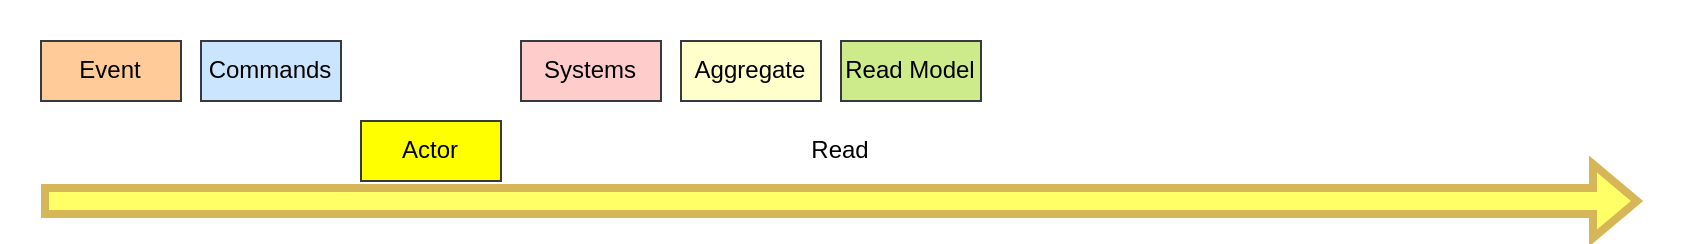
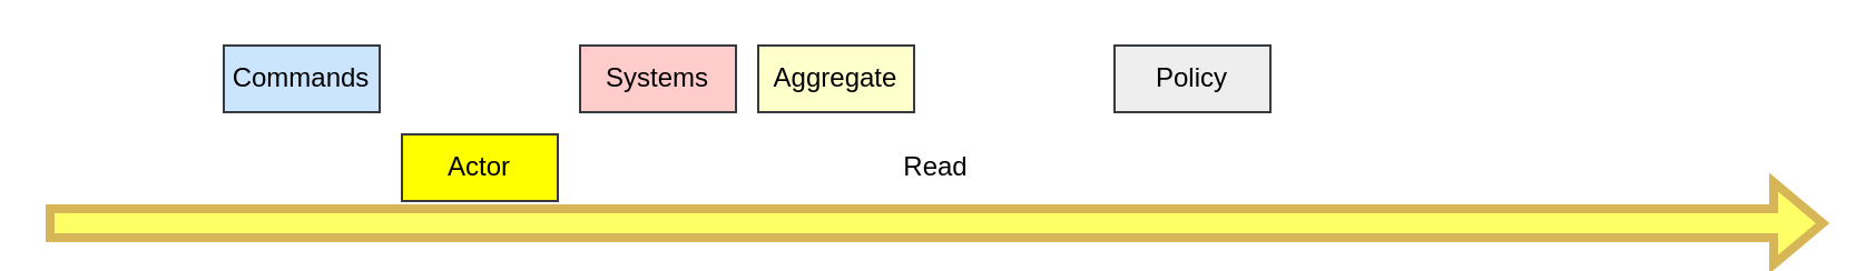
  <mxCell id="0" />
  <mxCell id="1" parent="0" />
  <mxCell id="2" value="" style="shape=flexArrow;endArrow=classic;html=1;rounded=0;strokeWidth=4;fillColor=#FFFF66;strokeColor=#d6b656;" parent="1" edge="1"><mxGeometry width="50" height="50" relative="1" as="geometry"><mxPoint x="20" y="100" as="sourcePoint" /><mxPoint x="820" y="100" as="targetPoint" /></mxGeometry></mxCell>
  <mxCell id="3" value="Read" style="text;html=1;strokeColor=none;fillColor=none;align=center;verticalAlign=middle;whiteSpace=wrap;rounded=0;" parent="1" vertex="1"><mxGeometry x="390" y="60" width="60" height="30" as="geometry" /></mxCell>
- <mxCell id="4" value="Event" style="rounded=0;whiteSpace=wrap;html=1;fillColor=#ffcc99;strokeColor=#36393d;" parent="1" vertex="1"><mxGeometry x="20" y="20" width="70" height="30" as="geometry" /></mxCell>
  <mxCell id="5" value="Commands" style="rounded=0;whiteSpace=wrap;html=1;fillColor=#cce5ff;strokeColor=#36393d;" parent="1" vertex="1"><mxGeometry x="100" y="20" width="70" height="30" as="geometry" /></mxCell>
  <mxCell id="6" value="Systems" style="rounded=0;whiteSpace=wrap;html=1;fillColor=#ffcccc;strokeColor=#36393d;" parent="1" vertex="1"><mxGeometry x="260" y="20" width="70" height="30" as="geometry" /></mxCell>
  <mxCell id="7" value="Actor" style="rounded=0;whiteSpace=wrap;html=1;fillColor=#FFFF00;strokeColor=#36393d;" parent="1" vertex="1"><mxGeometry x="180" y="60" width="70" height="30" as="geometry" /></mxCell>
  <mxCell id="8" value="Aggregate" style="rounded=0;whiteSpace=wrap;html=1;fillColor=#FFFFCC;strokeColor=#36393d;" parent="1" vertex="1"><mxGeometry x="340" y="20" width="70" height="30" as="geometry" /></mxCell>
- <mxCell id="9" value="Read Model" style="rounded=0;whiteSpace=wrap;html=1;fillColor=#cdeb8b;strokeColor=#36393d;" parent="1" vertex="1"><mxGeometry x="420" y="20" width="70" height="30" as="geometry" /></mxCell>
+ <mxCell id="10" value="Policy" style="rounded=0;whiteSpace=wrap;html=1;fillColor=#eeeeee;strokeColor=#36393d;" vertex="1" parent="1"><mxGeometry x="500" y="20" width="70" height="30" as="geometry" /></mxCell>
